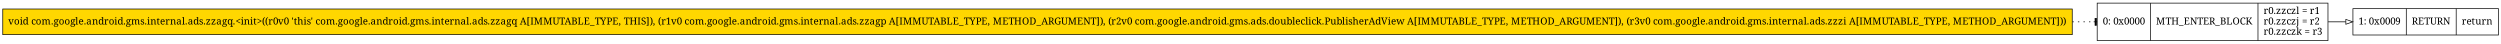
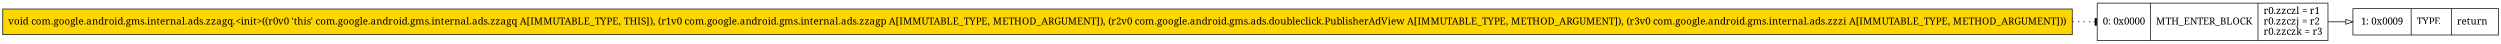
  digraph {
    rankdir=LR
    fontname="Noto Serif"
    node [shape=record style=filled fillcolor=white fontname="Noto Serif"]
    edge [fontname="Noto Serif"]
    n1 [label="{0\:\ 0x0000|MTH_ENTER_BLOCK\l|r0.zzczl = r1\lr0.zzczj = r2\lr0.zzczk = r3\l}"]
-   n2 [label="{1\:\ 0x0009|RETURN\l|return\l}"]
+   n2 [label="{1\:\ 0x0009|TYPE\l|return\l}"]
    n3 [label="{void com.google.android.gms.internal.ads.zzagq.\<init\>((r0v0 'this' com.google.android.gms.internal.ads.zzagq A[IMMUTABLE_TYPE, THIS]), (r1v0 com.google.android.gms.internal.ads.zzagp A[IMMUTABLE_TYPE, METHOD_ARGUMENT]), (r2v0 com.google.android.gms.ads.doubleclick.PublisherAdView A[IMMUTABLE_TYPE, METHOD_ARGUMENT]), (r3v0 com.google.android.gms.internal.ads.zzzi A[IMMUTABLE_TYPE, METHOD_ARGUMENT])) }" fillcolor=gold]
    n1 -> n2 [style=solid arrowhead=onormal]
    n3 -> n1 [style=dotted arrowhead=tee]
  }
